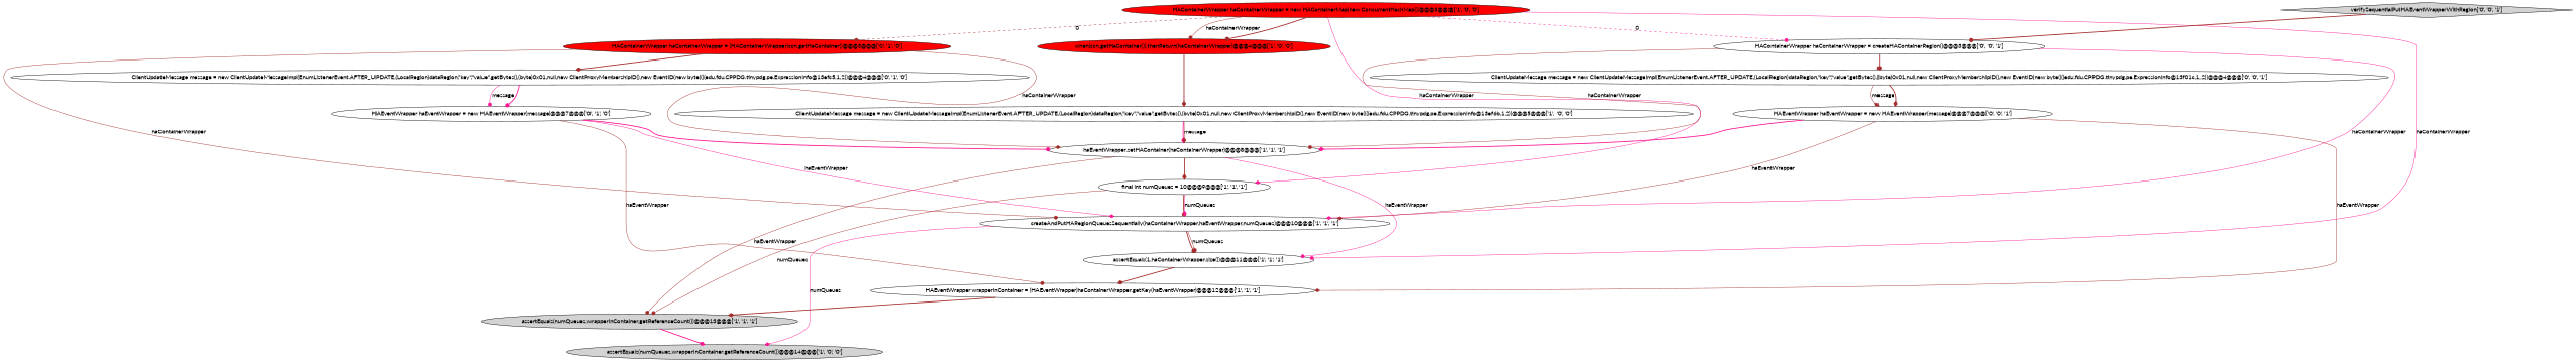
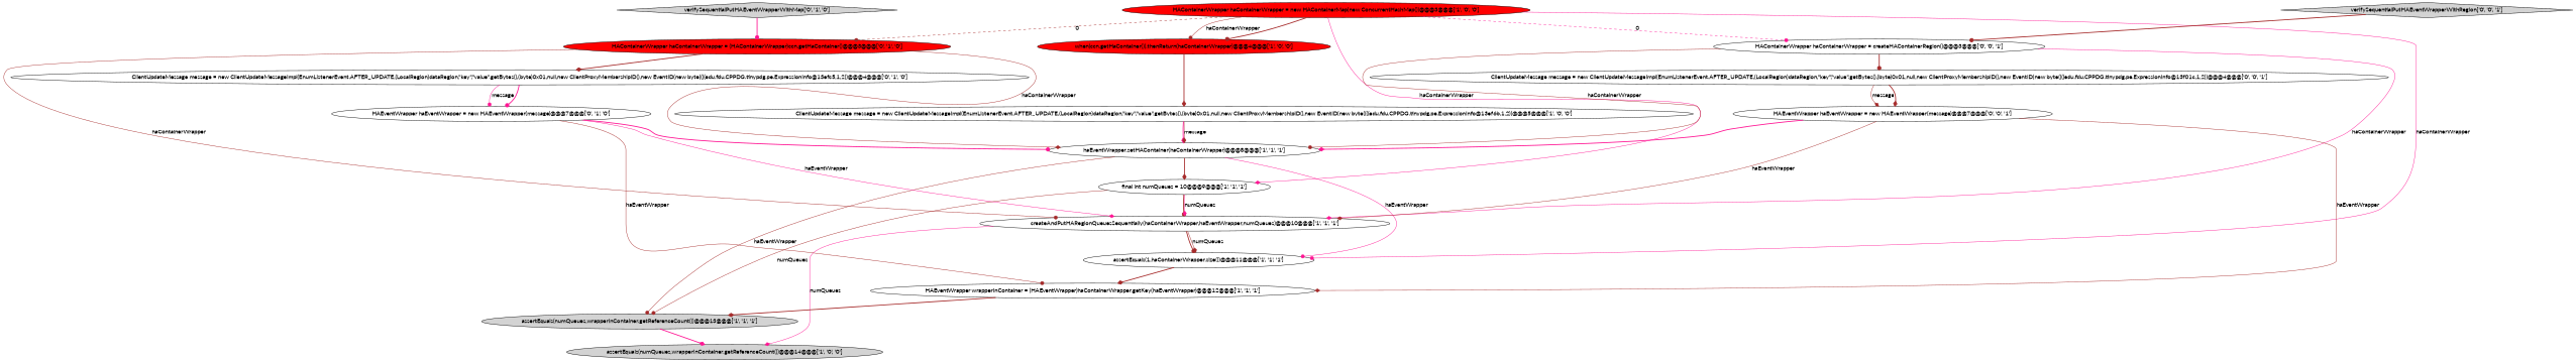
  digraph {
    fontname=Lato
    node [fillcolor=white fontname=Lato shape=ellipse style=filled]
    edge [arrowhead=diamond color=brown fontname=Lato style=solid]
    n1 [fillcolor=red label="HAContainerWrapper haContainerWrapper = new HAContainerMap(new ConcurrentHashMap())@@@3@@@['1', '0', '0']"]
    n2 [fillcolor=red label="HAContainerWrapper haContainerWrapper = (HAContainerWrapper)ccn.getHaContainer()@@@3@@@['0', '1', '0']"]
    n3 [label="assertEquals(1,haContainerWrapper.size())@@@11@@@['1', '1', '1']"]
    n4 [label="HAContainerWrapper haContainerWrapper = createHAContainerRegion()@@@3@@@['0', '0', '1']"]
    n5 [label="final int numQueues = 10@@@9@@@['1', '1', '1']"]
    n6 [fillcolor=red label="when(ccn.getHaContainer()).thenReturn(haContainerWrapper)@@@4@@@['1', '0', '0']"]
    n7 [label="createAndPutHARegionQueuesSequentially(haContainerWrapper,haEventWrapper,numQueues)@@@10@@@['1', '1', '1']"]
    n8 [label="haEventWrapper.setHAContainer(haContainerWrapper)@@@8@@@['1', '1', '1']"]
    n9 [label="ClientUpdateMessage message = new ClientUpdateMessageImpl(EnumListenerEvent.AFTER_UPDATE,(LocalRegion)dataRegion,\"key\",\"value\".getBytes(),(byte)0x01,null,new ClientProxyMembershipID(),new EventID(new byte((((edu.fdu.CPPDG.tinypdg.pe.ExpressionInfo@13efc5,1,2))@@@4@@@['0', '1', '0']"]
    n10 [fillcolor=lightgray label="assertEquals(numQueues,wrapperInContainer.getReferenceCount())@@@14@@@['1', '0', '0']"]
    n11 [fillcolor=lightgray label="assertEquals(numQueues,wrapperInContainer.getReferenceCount())@@@13@@@['1', '1', '1']"]
    n12 [label="HAEventWrapper haEventWrapper = new HAEventWrapper(message)@@@7@@@['0', '1', '0']"]
    n13 [label="HAEventWrapper wrapperInContainer = (HAEventWrapper)haContainerWrapper.getKey(haEventWrapper)@@@12@@@['1', '1', '1']"]
    n14 [fillcolor=lightgray label="verifySequentialPutHAEventWrapperWithRegion['0', '0', '1']" shape=diamond]
    n15 [label="ClientUpdateMessage message = new ClientUpdateMessageImpl(EnumListenerEvent.AFTER_UPDATE,(LocalRegion)dataRegion,\"key\",\"value\".getBytes(),(byte)0x01,null,new ClientProxyMembershipID(),new EventID(new byte((((edu.fdu.CPPDG.tinypdg.pe.ExpressionInfo@13f01c,1,2))@@@4@@@['0', '0', '1']"]
    n16 [label="HAEventWrapper haEventWrapper = new HAEventWrapper(message)@@@7@@@['0', '0', '1']"]
+   n17 [fillcolor=lightgray label="verifySequentialPutHAEventWrapperWithMap['0', '1', '0']" shape=diamond]
    n18 [label="ClientUpdateMessage message = new ClientUpdateMessageImpl(EnumListenerEvent.AFTER_UPDATE,(LocalRegion)dataRegion,\"key\",\"value\".getBytes(),(byte)0x01,null,new ClientProxyMembershipID(),new EventID(new byte((((edu.fdu.CPPDG.tinypdg.pe.ExpressionInfo@13ef6b,1,2))@@@5@@@['1', '0', '0']"]
    n1 -> n2 [arrowhead=dot label=0 style=dashed]
    n1 -> n3 [arrowhead=dot color=deeppink label=haContainerWrapper]
    n1 -> n4 [arrowhead=dot color=deeppink label=0 style=dashed]
    n1 -> n5 [color=deeppink label=haContainerWrapper]
    n1 -> n6 [arrowhead=dot style=bold]
    n1 -> n6 [arrowhead=dot label=haContainerWrapper]
    n2 -> n7 [arrowhead=dot label=haContainerWrapper]
    n2 -> n8 [label=haContainerWrapper]
    n2 -> n9 [style=bold]
    n3 -> n13 [style=bold]
    n4 -> n7 [color=deeppink label=haContainerWrapper]
    n4 -> n8 [arrowhead=dot label=haContainerWrapper]
    n4 -> n15 [arrowhead=dot style=bold]
    n5 -> n7 [arrowhead=dot style=bold]
    n5 -> n7 [color=deeppink label=numQueues]
    n5 -> n11 [arrowhead=dot label=numQueues]
    n6 -> n18 [style=bold]
    n7 -> n3 [arrowhead=dot style=bold]
    n7 -> n3 [label=numQueues]
    n7 -> n10 [color=deeppink label=numQueues]
    n8 -> n3 [arrowhead=dot color=deeppink label=haEventWrapper]
    n8 -> n5 [style=bold]
    n8 -> n11 [arrowhead=dot label=haEventWrapper]
    n9 -> n12 [arrowhead=dot color=deeppink label=message]
    n9 -> n12 [arrowhead=dot color=deeppink style=bold]
    n11 -> n10 [color=deeppink style=bold]
    n12 -> n7 [color=deeppink label=haEventWrapper]
    n12 -> n8 [arrowhead=dot color=deeppink style=bold]
    n12 -> n13 [arrowhead=dot label=haEventWrapper]
    n13 -> n11 [style=bold]
    n14 -> n4 [arrowhead=dot style=bold]
    n15 -> n16 [label=message]
    n15 -> n16 [style=bold]
    n16 -> n7 [label=haEventWrapper]
    n16 -> n8 [color=deeppink style=bold]
    n16 -> n13 [label=haEventWrapper]
+   n17 -> n2 [arrowhead=dot color=deeppink style=bold]
    n18 -> n8 [color=deeppink style=bold]
    n18 -> n8 [label=message]
  }
